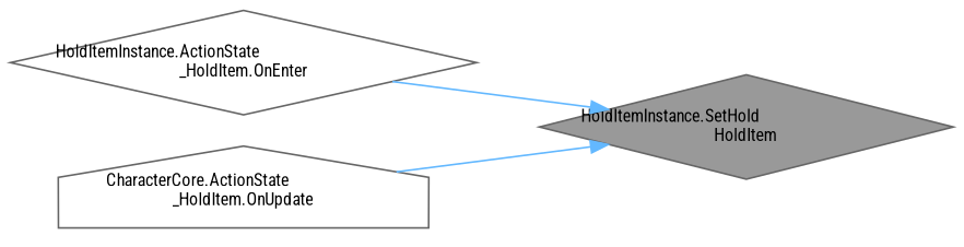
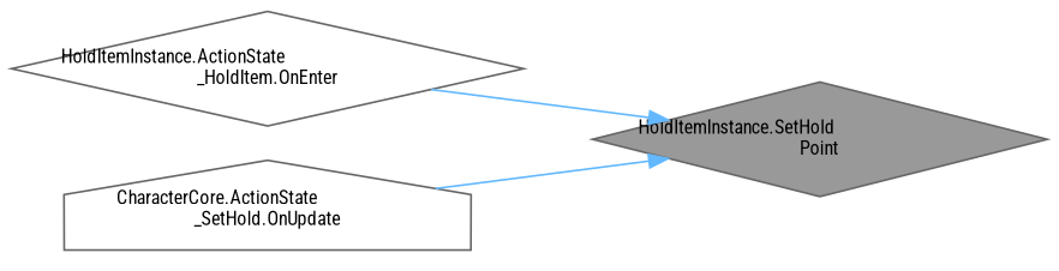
  digraph {
    fontname="Roboto Condensed"
    rankdir=RL
    node [color=grey40 fillcolor=white fontname="Roboto Condensed" fontsize=10 shape=diamond style=filled]
    edge [color=steelblue1 dir=back fontname="Roboto Condensed" fontsize=10 labelfontname=Helvetica labelfontsize=10 style=solid]
-   n1 [color=gray40 fillcolor=grey60 fontcolor=black height=0.2 label="HoldItemInstance.SetHold\lHoldItem" width=0.4]
+   n1 [color=gray40 fillcolor=grey60 fontcolor=black height=0.2 label="HoldItemInstance.SetHold\lPoint" width=0.4]
    n2 [height=0.2 label="HoldItemInstance.ActionState\l_HoldItem.OnEnter" width=0.4]
-   n3 [height=0.2 label="CharacterCore.ActionState\l_HoldItem.OnUpdate" shape=house width=0.4]
+   n3 [height=0.2 label="CharacterCore.ActionState\l_SetHold.OnUpdate" shape=house width=0.4]
    n1 -> n2
    n1 -> n3
  }
